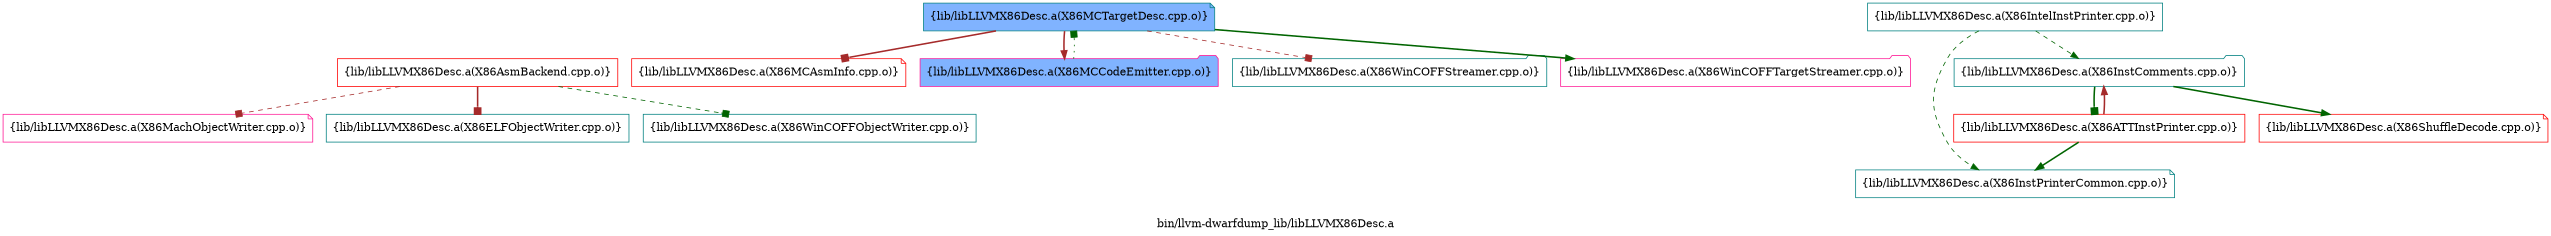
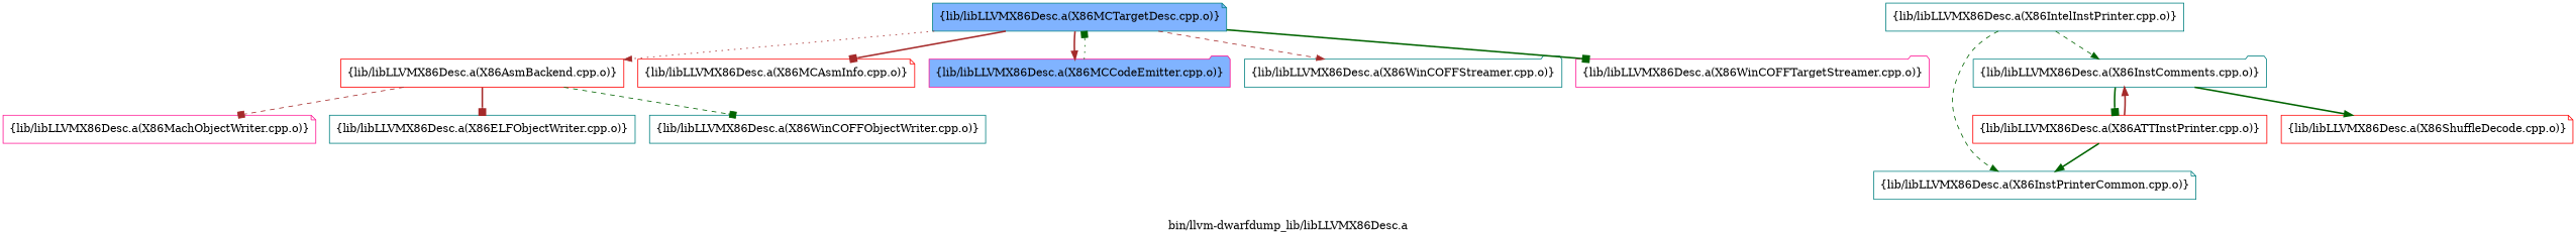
  digraph {
    label="bin/llvm-dwarfdump_lib/libLLVMX86Desc.a"
    rankdir=TB
    node [color=teal group=0 shape=note]
    edge [arrowhead=normal color=darkgreen style=bold]
    n1 [fillcolor="0.600000 0.5 1" group=1 label="{lib/libLLVMX86Desc.a(X86MCTargetDesc.cpp.o)}" style=filled]
    n2 [color=red label="{lib/libLLVMX86Desc.a(X86AsmBackend.cpp.o)}" shape=box]
    n3 [color=red label="{lib/libLLVMX86Desc.a(X86MCAsmInfo.cpp.o)}"]
    n4 [color=deeppink fillcolor="0.600000 0.5 1" group=1 label="{lib/libLLVMX86Desc.a(X86MCCodeEmitter.cpp.o)}" shape=folder style=filled]
    n5 [label="{lib/libLLVMX86Desc.a(X86WinCOFFStreamer.cpp.o)}" shape=folder]
    n6 [color=deeppink label="{lib/libLLVMX86Desc.a(X86WinCOFFTargetStreamer.cpp.o)}" shape=folder]
    n7 [color=deeppink label="{lib/libLLVMX86Desc.a(X86MachObjectWriter.cpp.o)}"]
    n8 [label="{lib/libLLVMX86Desc.a(X86ELFObjectWriter.cpp.o)}" shape=box]
    n9 [label="{lib/libLLVMX86Desc.a(X86WinCOFFObjectWriter.cpp.o)}" shape=box]
    n10 [label="{lib/libLLVMX86Desc.a(X86IntelInstPrinter.cpp.o)}" shape=box]
    n11 [label="{lib/libLLVMX86Desc.a(X86InstPrinterCommon.cpp.o)}"]
    n12 [label="{lib/libLLVMX86Desc.a(X86InstComments.cpp.o)}" shape=folder]
    n13 [color=red label="{lib/libLLVMX86Desc.a(X86ATTInstPrinter.cpp.o)}" shape=box]
    n14 [color=red label="{lib/libLLVMX86Desc.a(X86ShuffleDecode.cpp.o)}"]
    subgraph sub_1 {
      rank=same
      n1
    }
    subgraph sub_2 {
      rank=same
      n2
      n3
      n4
      n5
      n6
    }
+   n1 -> n2 [color=brown style=dotted]
    n1 -> n3 [arrowhead=box color=brown]
    n1 -> n4 [color=brown]
-   n1 -> n5 [arrowhead=box color=brown style=dashed]
-   n1 -> n6
+   n1 -> n5 [color=brown style=dashed]
+   n1 -> n6 [arrowhead=box]
    n2 -> n7 [arrowhead=box color=brown style=dashed]
    n2 -> n8 [arrowhead=box color=brown]
    n2 -> n9 [arrowhead=box style=dashed]
    n4 -> n1 [arrowhead=box style=dotted]
    n10 -> n11 [style=dashed]
    n10 -> n12 [style=dashed]
    n12 -> n13 [arrowhead=box]
    n12 -> n14
    n13 -> n11
    n13 -> n12 [color=brown]
  }
